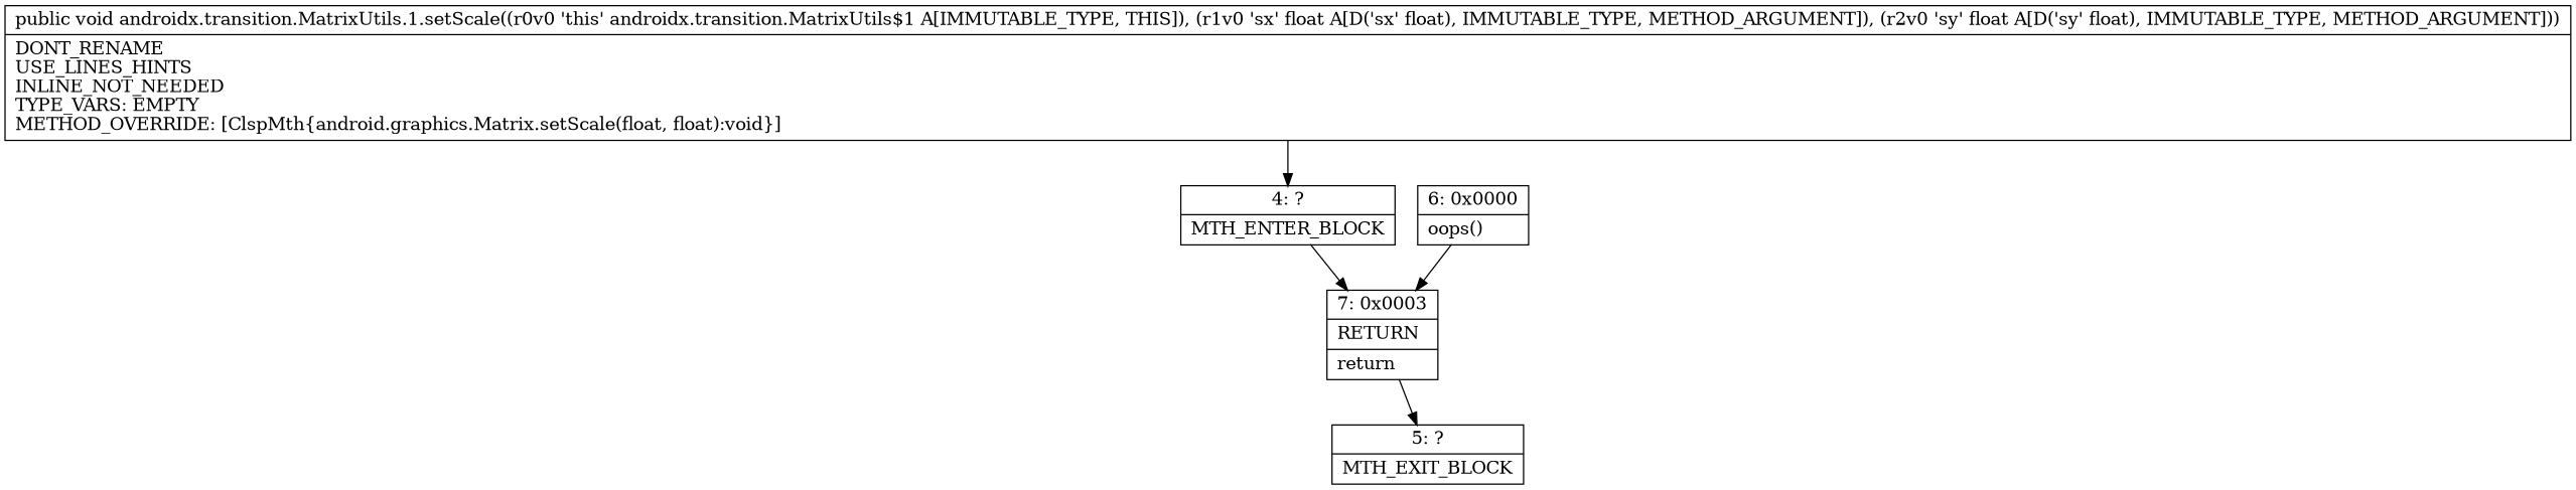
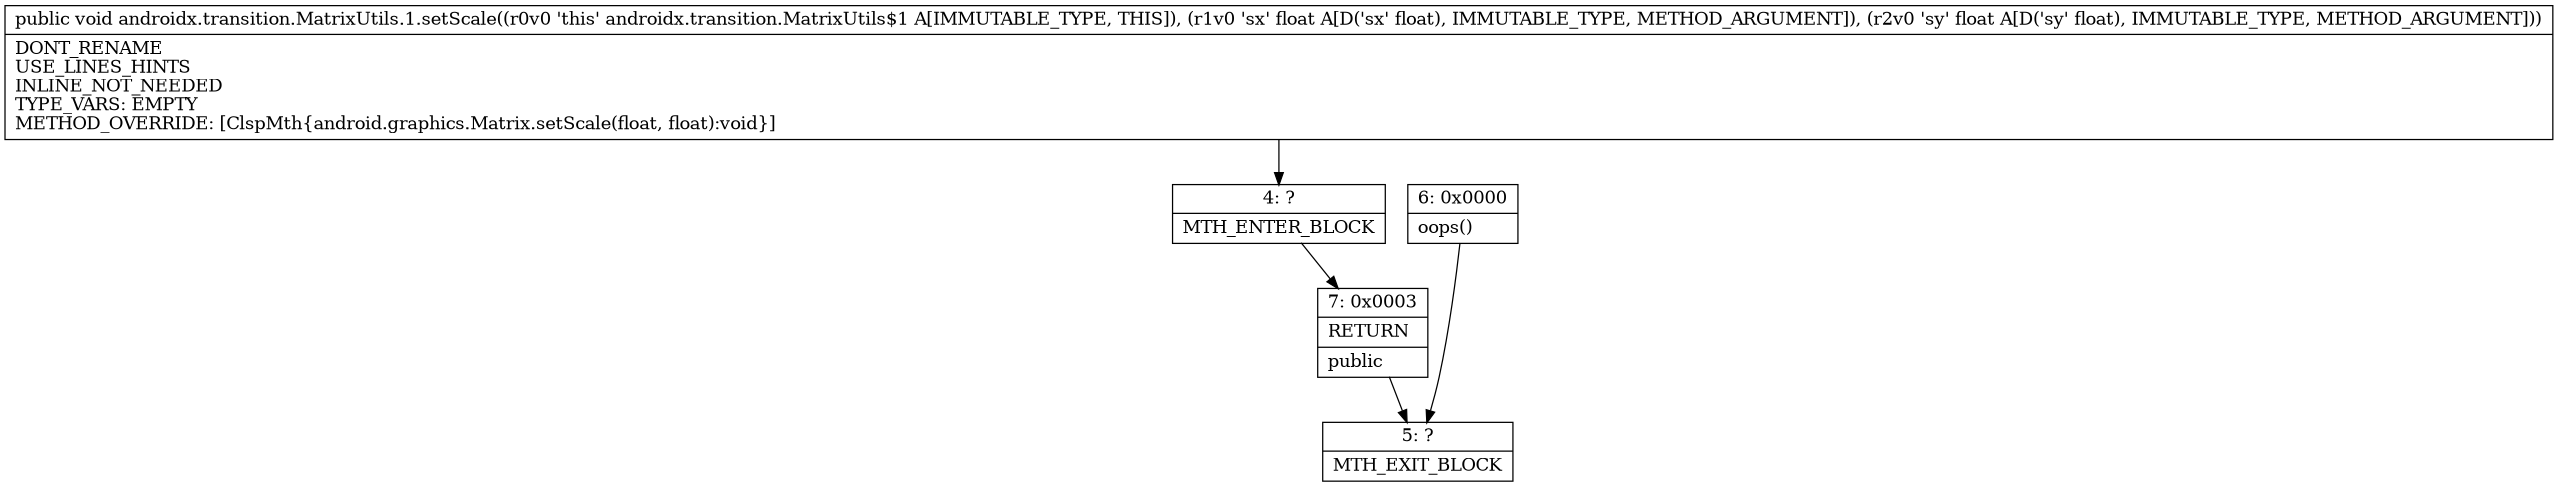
  digraph {
    node [shape=record]
    n1 [label="{4\:\ ?|MTH_ENTER_BLOCK\l}"]
-   n2 [label="{7\:\ 0x0003|RETURN\l|return\l}"]
+   n2 [label="{7\:\ 0x0003|RETURN\l|public\l}"]
    n3 [label="{6\:\ 0x0000|oops()\l}"]
    n4 [label="{5\:\ ?|MTH_EXIT_BLOCK\l}"]
    n5 [label="{public void androidx.transition.MatrixUtils.1.setScale((r0v0 'this' androidx.transition.MatrixUtils$1 A[IMMUTABLE_TYPE, THIS]), (r1v0 'sx' float A[D('sx' float), IMMUTABLE_TYPE, METHOD_ARGUMENT]), (r2v0 'sy' float A[D('sy' float), IMMUTABLE_TYPE, METHOD_ARGUMENT]))  | DONT_RENAME\lUSE_LINES_HINTS\lINLINE_NOT_NEEDED\lTYPE_VARS: EMPTY\lMETHOD_OVERRIDE: [ClspMth\{android.graphics.Matrix.setScale(float, float):void\}]\l}"]
    n1 -> n2
    n2 -> n4
-   n3 -> n2
+   n3 -> n4
    n5 -> n1
  }
